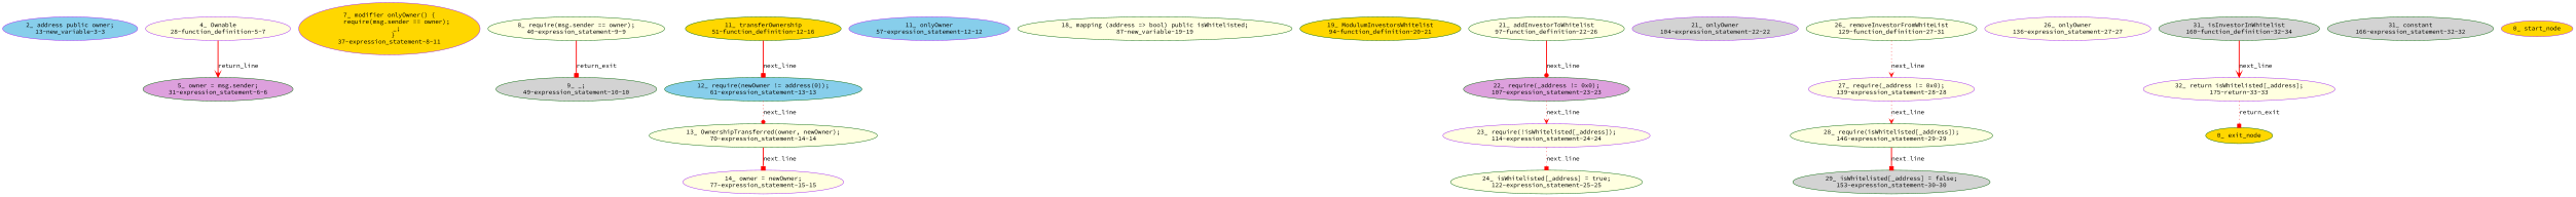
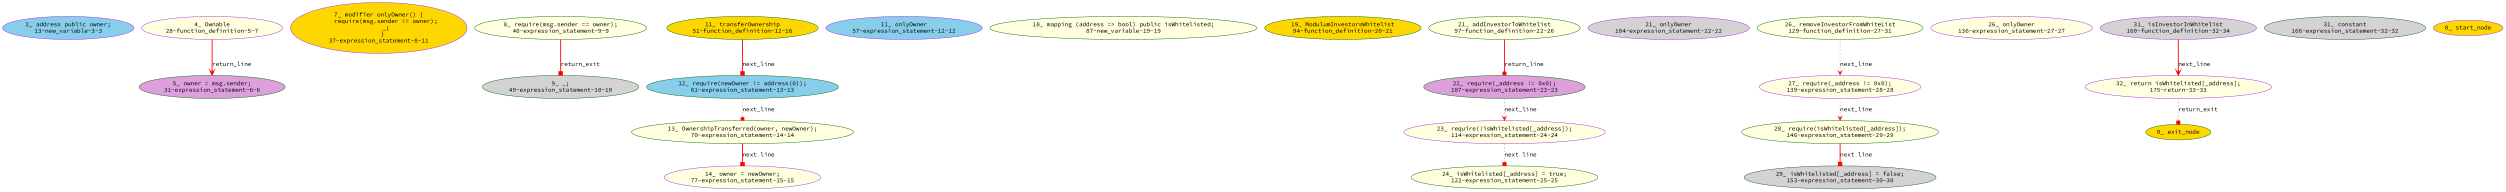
  digraph {
    fontname="Source Code Pro"
    node [color=darkgreen fillcolor=lightyellow fontname="Source Code Pro" style=filled type_label=expression_statement]
    edge [arrowhead=box color=red controlflow_type=next_line edge_type=CFG_edge fontname="Source Code Pro" style=bold]
    n1 [color=purple fillcolor=skyblue label="2_ address public owner;\n13-new_variable-3-3" type_label=new_variable]
    n2 [color=purple label="4_ Ownable\n28-function_definition-5-7" type_label=function_definition]
    n3 [fillcolor=plum label="5_ owner = msg.sender;\n31-expression_statement-6-6"]
    n4 [color=purple fillcolor=gold label="7_ modifier onlyOwner() {\n    require(msg.sender == owner);\n    _;\n  }\n37-expression_statement-8-11"]
    n5 [label="8_ require(msg.sender == owner);\n40-expression_statement-9-9"]
    n6 [fillcolor=lightgrey label="9_ _;\n49-expression_statement-10-10"]
    n7 [fillcolor=gold label="11_ transferOwnership\n51-function_definition-12-16" type_label=function_definition]
    n8 [fillcolor=skyblue label="12_ require(newOwner != address(0));\n61-expression_statement-13-13"]
    n9 [label="13_ OwnershipTransferred(owner, newOwner);\n70-expression_statement-14-14"]
    n10 [color=purple fillcolor=skyblue label="11_ onlyOwner\n57-expression_statement-12-12"]
    n11 [color=purple label="14_ owner = newOwner;\n77-expression_statement-15-15"]
    n12 [label="18_ mapping (address => bool) public isWhitelisted;\n87-new_variable-19-19" type_label=new_variable]
    n13 [fillcolor=gold label="19_ ModulumInvestorsWhitelist\n94-function_definition-20-21" type_label=function_definition]
    n14 [label="21_ addInvestorToWhitelist\n97-function_definition-22-26" type_label=function_definition]
    n15 [fillcolor=plum label="22_ require(_address != 0x0);\n107-expression_statement-23-23"]
    n16 [color=purple label="23_ require(!isWhitelisted[_address]);\n114-expression_statement-24-24"]
    n17 [color=purple fillcolor=lightgrey label="21_ onlyOwner\n104-expression_statement-22-22"]
    n18 [label="24_ isWhitelisted[_address] = true;\n122-expression_statement-25-25"]
    n19 [label="26_ removeInvestorFromWhiteList\n129-function_definition-27-31" type_label=function_definition]
    n20 [color=purple label="27_ require(_address != 0x0);\n139-expression_statement-28-28"]
    n21 [label="28_ require(isWhitelisted[_address]);\n146-expression_statement-29-29"]
    n22 [color=purple label="26_ onlyOwner\n136-expression_statement-27-27"]
    n23 [fillcolor=lightgrey label="29_ isWhitelisted[_address] = false;\n153-expression_statement-30-30"]
-   n24 [fillcolor=lightgrey label="31_ isInvestorInWhitelist\n160-function_definition-32-34" type_label=function_definition]
+   n24 [color=purple fillcolor=lightgrey label="31_ isInvestorInWhitelist\n160-function_definition-32-34" type_label=function_definition]
    n25 [color=purple label="32_ return isWhitelisted[_address];\n175-return-33-33" type_label=return]
    n26 [fillcolor=gold label="0_ exit_node" type_label=exit]
    n27 [fillcolor=lightgrey label="31_ constant\n166-expression_statement-32-32"]
    n28 [color=purple fillcolor=gold label="0_ start_node" type_label=start]
    n2 -> n3 [arrowhead=vee label=return_line]
    n5 -> n6 [label=return_exit]
    n7 -> n8 [label=next_line]
    n8 -> n9 [arrowhead=dot label=next_line style=dotted]
    n9 -> n11 [label=next_line]
-   n14 -> n15 [arrowhead=dot label=next_line]
+   n14 -> n15 [arrowhead=dot label=return_line]
    n15 -> n16 [arrowhead=vee label=next_line style=dotted]
    n16 -> n18 [label=next_line style=dotted]
    n19 -> n20 [arrowhead=vee label=next_line style=dotted]
    n20 -> n21 [arrowhead=vee label=next_line style=dotted]
    n21 -> n23 [label=next_line]
    n24 -> n25 [arrowhead=vee label=next_line]
    n25 -> n26 [controlflow_type=return_exit label=return_exit style=dotted]
  }
